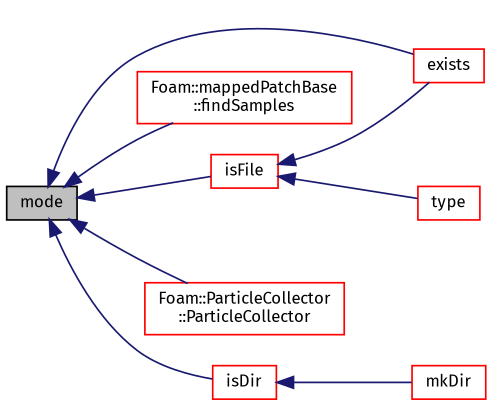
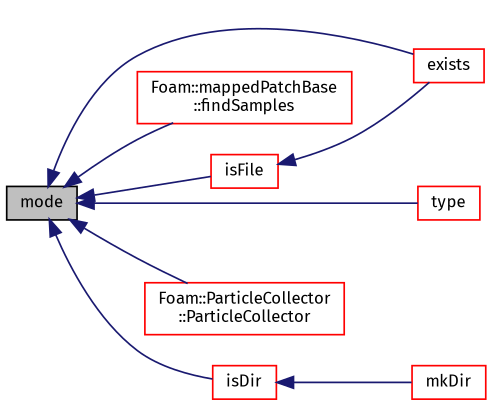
  digraph {
    fontname="Fira Sans"
    rankdir=LR
    node [color=red fontname="Fira Sans" fontsize=10 shape=record]
    edge [color=midnightblue dir=back fontname="Fira Sans" fontsize=10 labelfontname=Helvetica labelfontsize=10 style=solid]
    n1 [color=black fillcolor=grey75 fontcolor=black height=0.2 label=mode style=filled width=0.4]
    n2 [height=0.2 label=exists width=0.4]
    n3 [height=0.2 label="Foam::mappedPatchBase\l::findSamples" width=0.4]
    n4 [height=0.2 label=isDir width=0.4]
    n5 [height=0.2 label=isFile width=0.4]
    n6 [height=0.2 label="Foam::ParticleCollector\l::ParticleCollector" width=0.4]
    n7 [height=0.2 label=type width=0.4]
    n8 [height=0.2 label=mkDir width=0.4]
    n1 -> n2
    n1 -> n3
    n1 -> n4
    n1 -> n5
    n1 -> n6
-   n5 -> n7
+   n1 -> n7
    n4 -> n8
    n5 -> n2
  }
